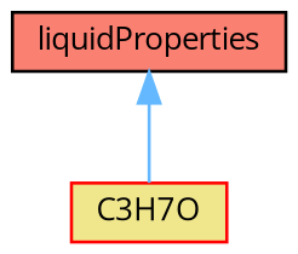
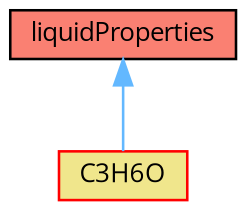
  digraph {
    fontname="Open Sans"
    node [fontname="Open Sans" fontsize=10 shape=box style=filled]
-   n1 [color=red fillcolor=khaki fontcolor=black height=0.2 label=C3H7O width=0.4]
+   n1 [color=red fillcolor=khaki fontcolor=black height=0.2 label=C3H6O width=0.4]
    n2 [color=black fillcolor=salmon height=0.2 label=liquidProperties width=0.4]
    n2 -> n1 [color=steelblue1 dir=back fontname="Open Sans" fontsize=10 labelfontname=Helvetica labelfontsize=10 style=solid]
  }
